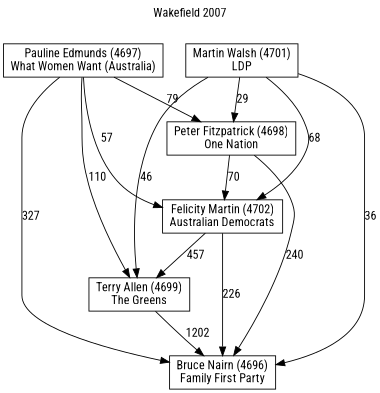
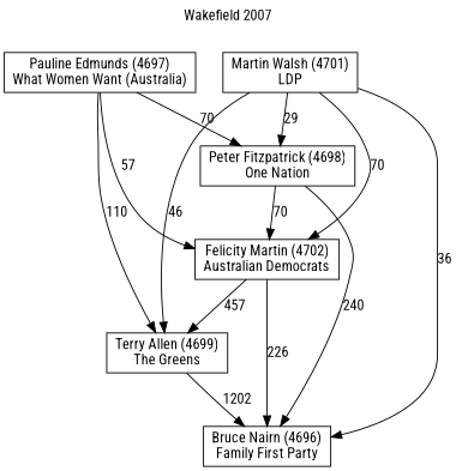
  digraph {
    fontname="Roboto Condensed"
    label="Wakefield 2007"
    labelloc=t
    mclimit=10
    node [fontname="Roboto Condensed" shape=box]
    edge [fontname="Roboto Condensed"]
    n1 [label="Bruce Nairn (4696)\nFamily First Party"]
    n2 [label="Terry Allen (4699)\nThe Greens"]
    n3 [label="Felicity Martin (4702)\nAustralian Democrats"]
    n4 [label="Peter Fitzpatrick (4698)\nOne Nation"]
    n5 [label="Pauline Edmunds (4697)\nWhat Women Want (Australia)"]
    n6 [label="Martin Walsh (4701)\nLDP"]
    n2 -> n1 [label=1202]
    n3 -> n1 [label=226]
    n3 -> n2 [label=457]
    n4 -> n1 [label=240]
    n4 -> n3 [label=70]
-   n5 -> n1 [label=327]
    n5 -> n2 [label=110]
    n5 -> n3 [label=57]
-   n5 -> n4 [label=79]
+   n5 -> n4 [label=70]
    n6 -> n1 [label=36]
    n6 -> n2 [label=46]
-   n6 -> n3 [label=68]
+   n6 -> n3 [label=70]
    n6 -> n4 [label=29]
  }
